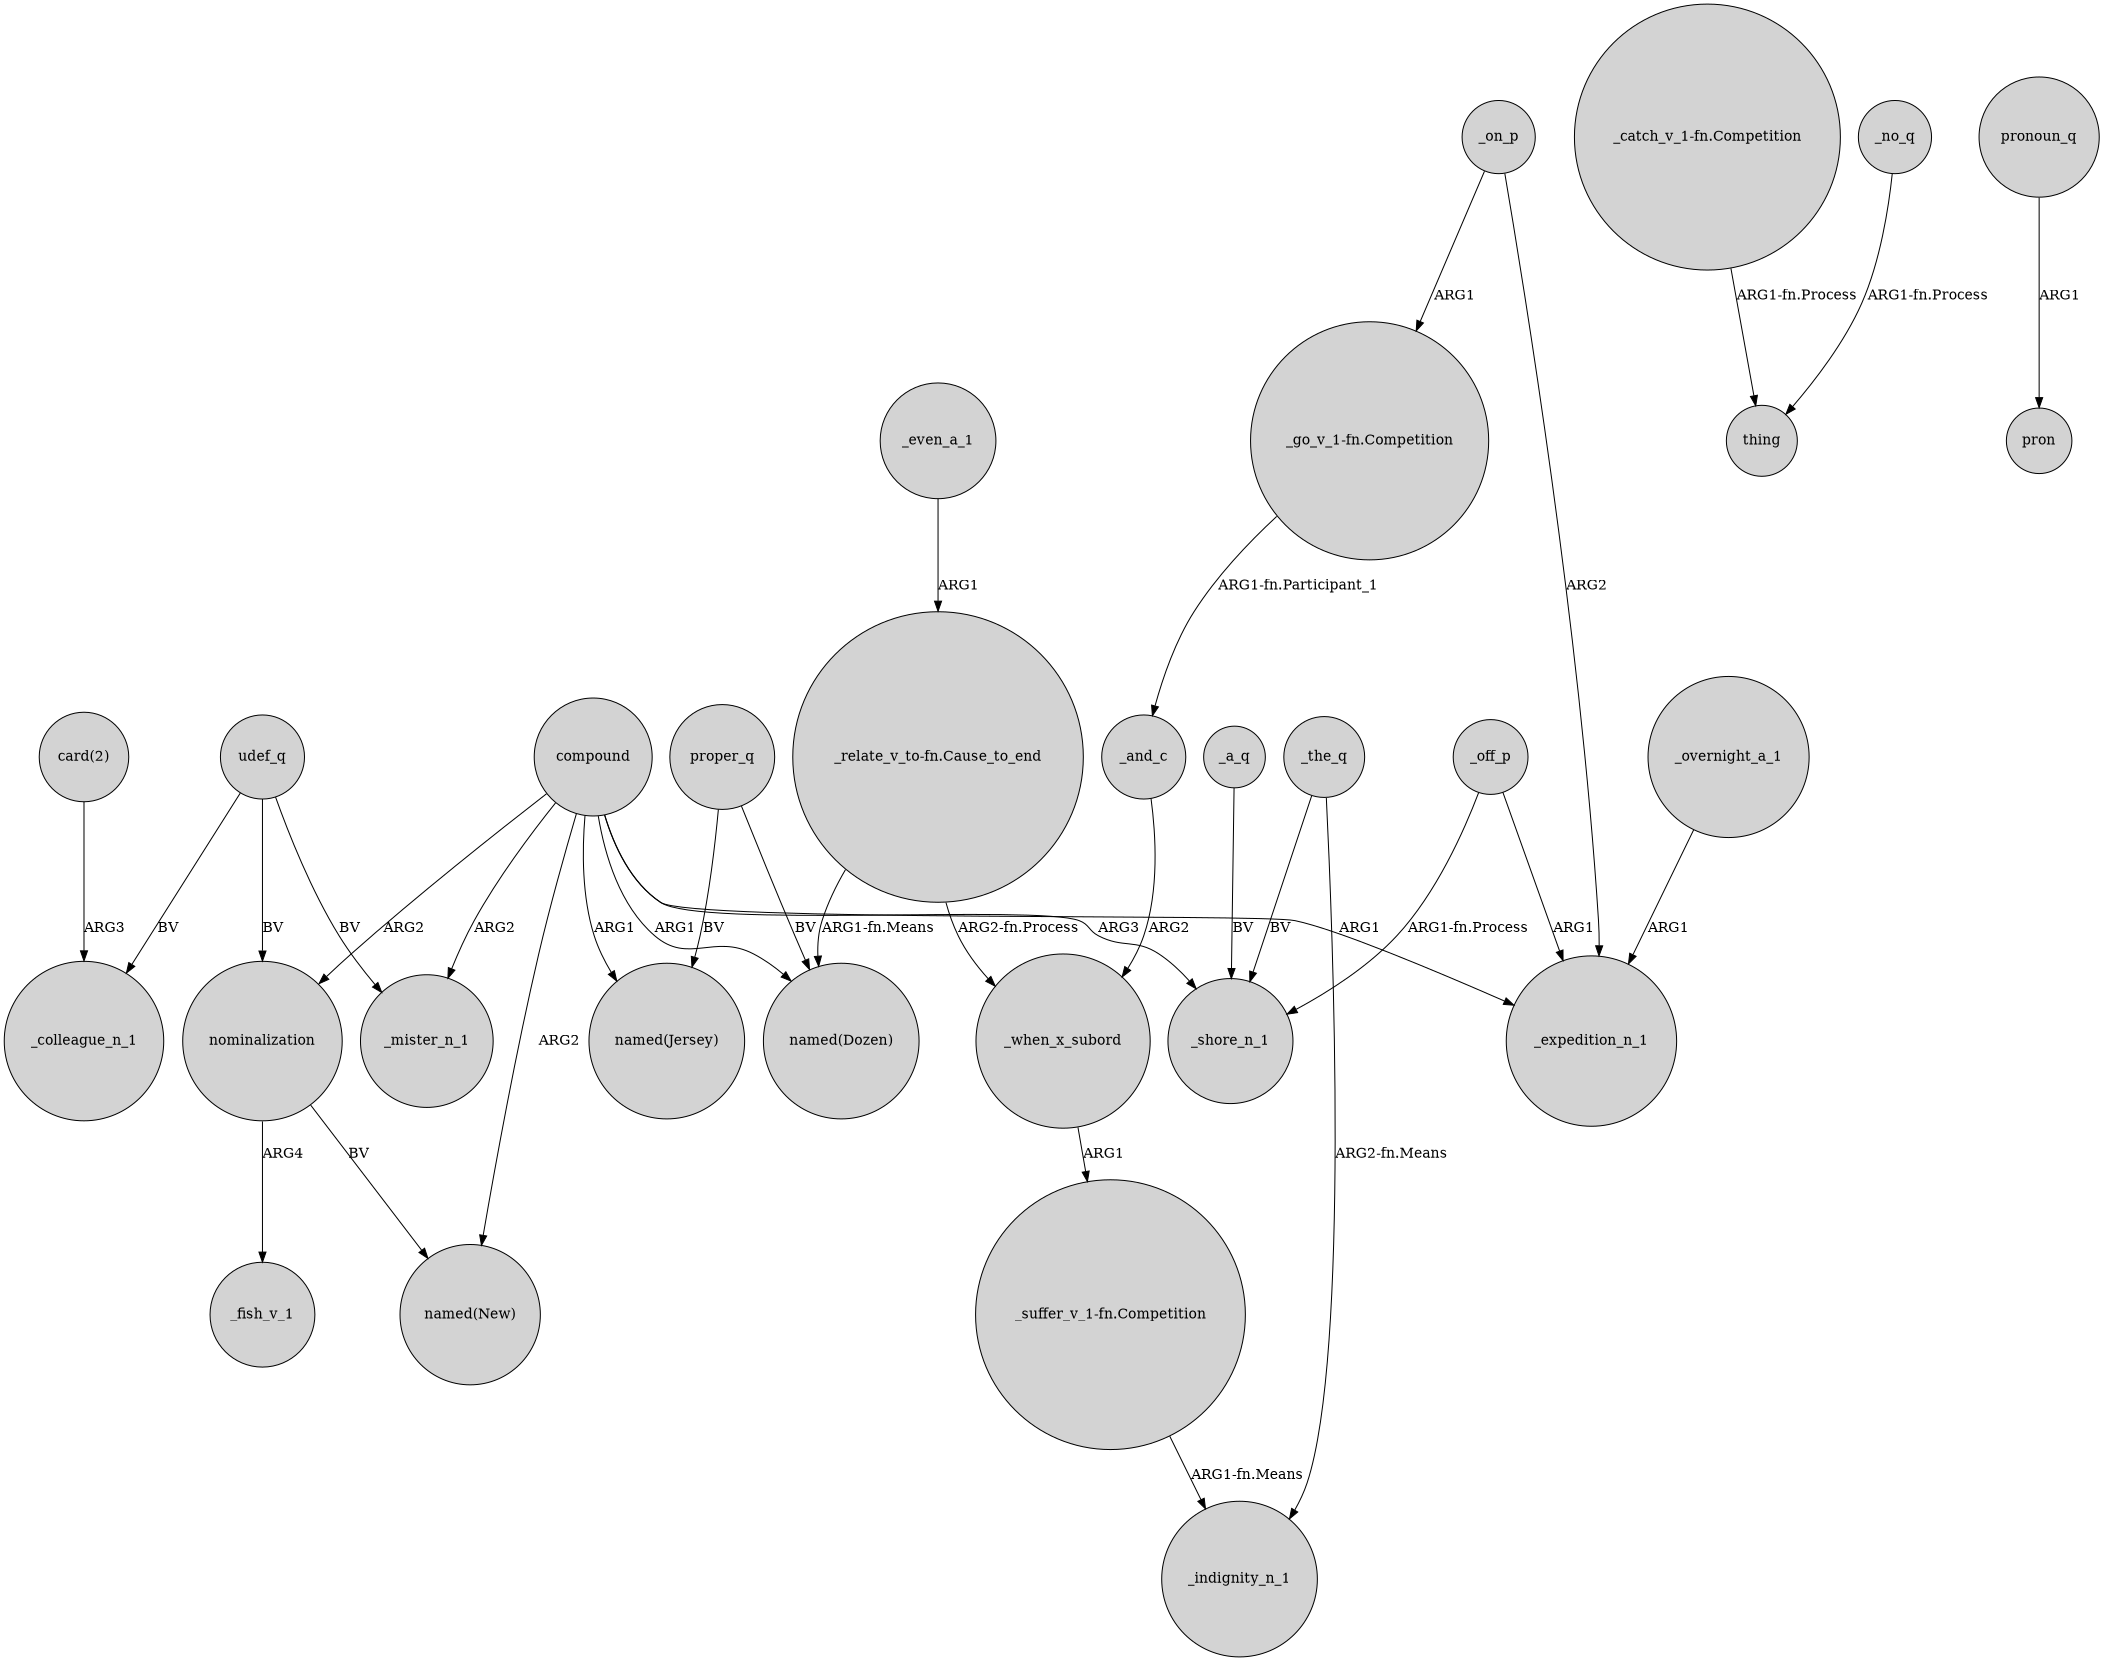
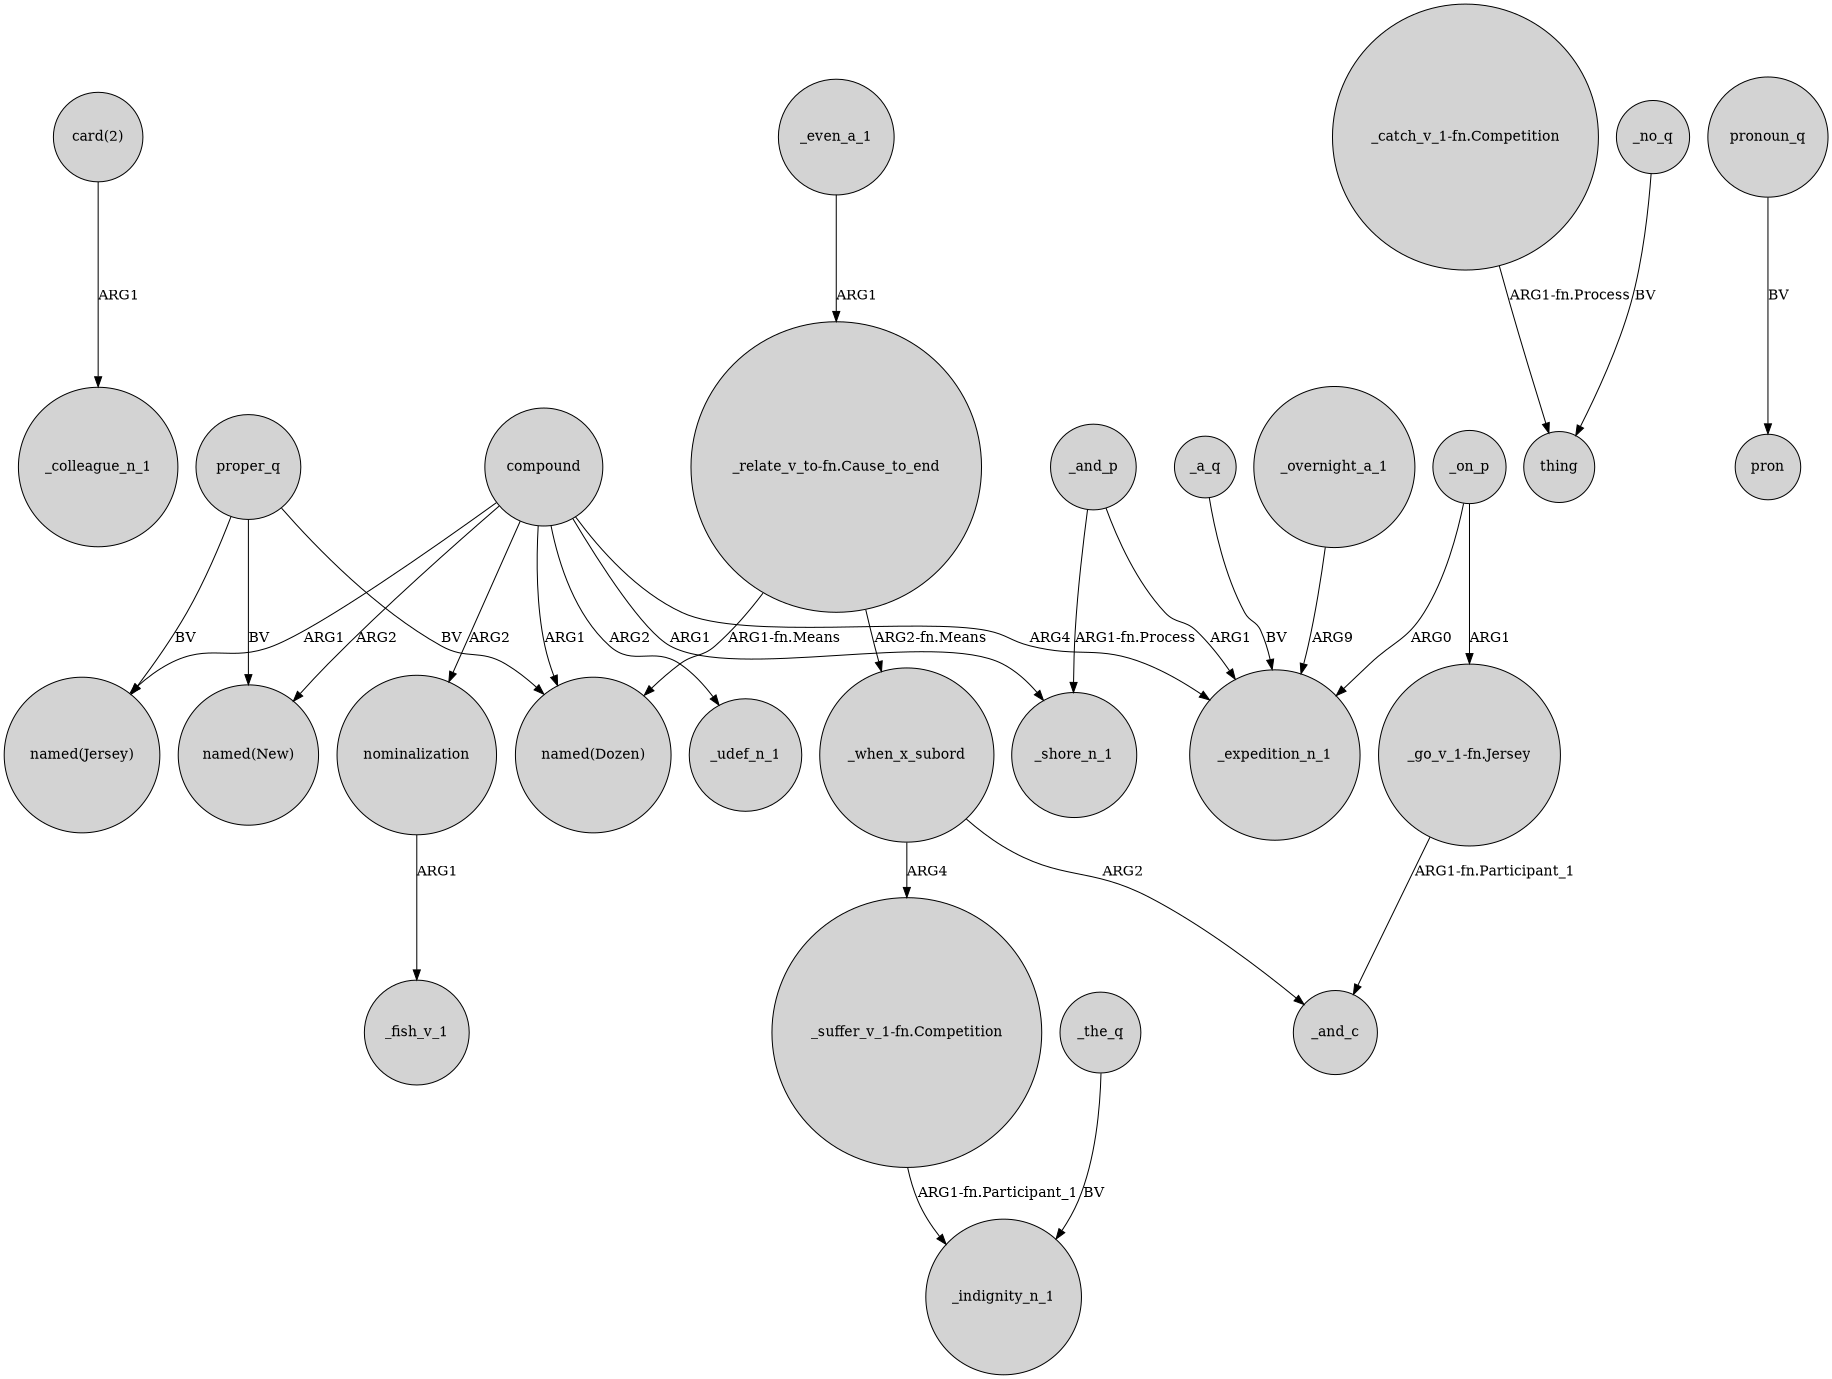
  digraph {
    node [shape=circle style=filled]
-   udef_q
    _colleague_n_1
-   _mister_n_1
+   _mister_n_1 [label=_udef_n_1]
    nominalization
    _fish_v_1
    compound
    "named(New)"
    "named(Dozen)"
    "named(Jersey)"
    _shore_n_1
    _expedition_n_1
    "_catch_v_1-fn.Competition"
    thing
    proper_q
    "_suffer_v_1-fn.Competition"
    _indignity_n_1
    _on_p
-   "_go_v_1-fn.Competition"
+   "_go_v_1-fn.Competition" [label="_go_v_1-fn.Jersey"]
    _and_c
    "card(2)"
    _no_q
    pronoun_q
    pron
    _when_x_subord
-   _off_p
+   _off_p [label=_and_p]
    "_relate_v_to-fn.Cause_to_end"
    _the_q
    _even_a_1
    _a_q
    _overnight_a_1
-   udef_q -> _colleague_n_1 [label=BV]
-   udef_q -> _mister_n_1 [label=BV]
-   udef_q -> nominalization [label=BV]
-   nominalization -> _fish_v_1 [label=ARG4]
+   nominalization -> _fish_v_1 [label=ARG1]
    compound -> _mister_n_1 [label=ARG2]
    compound -> nominalization [label=ARG2]
    compound -> "named(New)" [label=ARG2]
    compound -> "named(Dozen)" [label=ARG1]
    compound -> "named(Jersey)" [label=ARG1]
-   compound -> _shore_n_1 [label=ARG3]
-   compound -> _expedition_n_1 [label=ARG1]
+   compound -> _shore_n_1 [label=ARG1]
+   compound -> _expedition_n_1 [label=ARG4]
    "_catch_v_1-fn.Competition" -> thing [label="ARG1-fn.Process"]
-   nominalization -> "named(New)" [label=BV]
+   proper_q -> "named(New)" [label=BV]
    proper_q -> "named(Dozen)" [label=BV]
    proper_q -> "named(Jersey)" [label=BV]
-   "_suffer_v_1-fn.Competition" -> _indignity_n_1 [label="ARG1-fn.Means"]
-   _on_p -> _expedition_n_1 [label=ARG2]
+   "_suffer_v_1-fn.Competition" -> _indignity_n_1 [label="ARG1-fn.Participant_1"]
+   _on_p -> _expedition_n_1 [label=ARG0]
    _on_p -> "_go_v_1-fn.Competition" [label=ARG1]
    "_go_v_1-fn.Competition" -> _and_c [label="ARG1-fn.Participant_1"]
-   "card(2)" -> _colleague_n_1 [label=ARG3]
-   _no_q -> thing [label="ARG1-fn.Process"]
-   pronoun_q -> pron [label=ARG1]
-   _when_x_subord -> "_suffer_v_1-fn.Competition" [label=ARG1]
-   _and_c -> _when_x_subord [label=ARG2]
+   "card(2)" -> _colleague_n_1 [label=ARG1]
+   _no_q -> thing [label=BV]
+   pronoun_q -> pron [label=BV]
+   _when_x_subord -> "_suffer_v_1-fn.Competition" [label=ARG4]
+   _when_x_subord -> _and_c [label=ARG2]
    _off_p -> _shore_n_1 [label="ARG1-fn.Process"]
    _off_p -> _expedition_n_1 [label=ARG1]
    "_relate_v_to-fn.Cause_to_end" -> "named(Dozen)" [label="ARG1-fn.Means"]
-   "_relate_v_to-fn.Cause_to_end" -> _when_x_subord [label="ARG2-fn.Process"]
-   _the_q -> _shore_n_1 [label=BV]
-   _the_q -> _indignity_n_1 [label="ARG2-fn.Means"]
+   "_relate_v_to-fn.Cause_to_end" -> _when_x_subord [label="ARG2-fn.Means"]
+   _the_q -> _indignity_n_1 [label=BV]
    _even_a_1 -> "_relate_v_to-fn.Cause_to_end" [label=ARG1]
-   _a_q -> _shore_n_1 [label=BV]
-   _overnight_a_1 -> _expedition_n_1 [label=ARG1]
+   _a_q -> _expedition_n_1 [label=BV]
+   _overnight_a_1 -> _expedition_n_1 [label=ARG9]
  }
